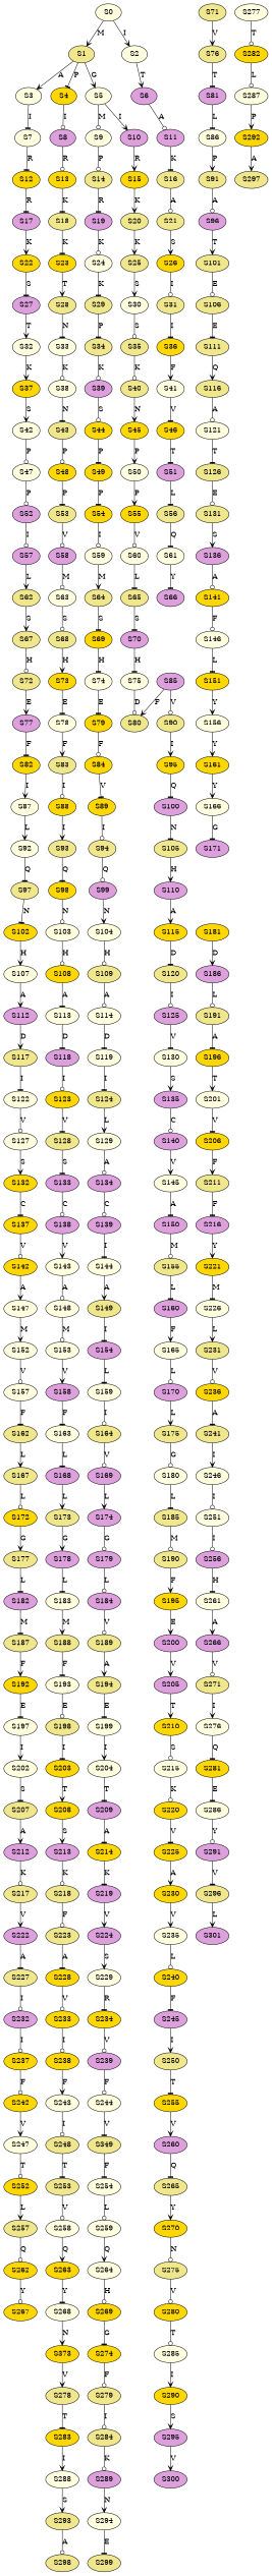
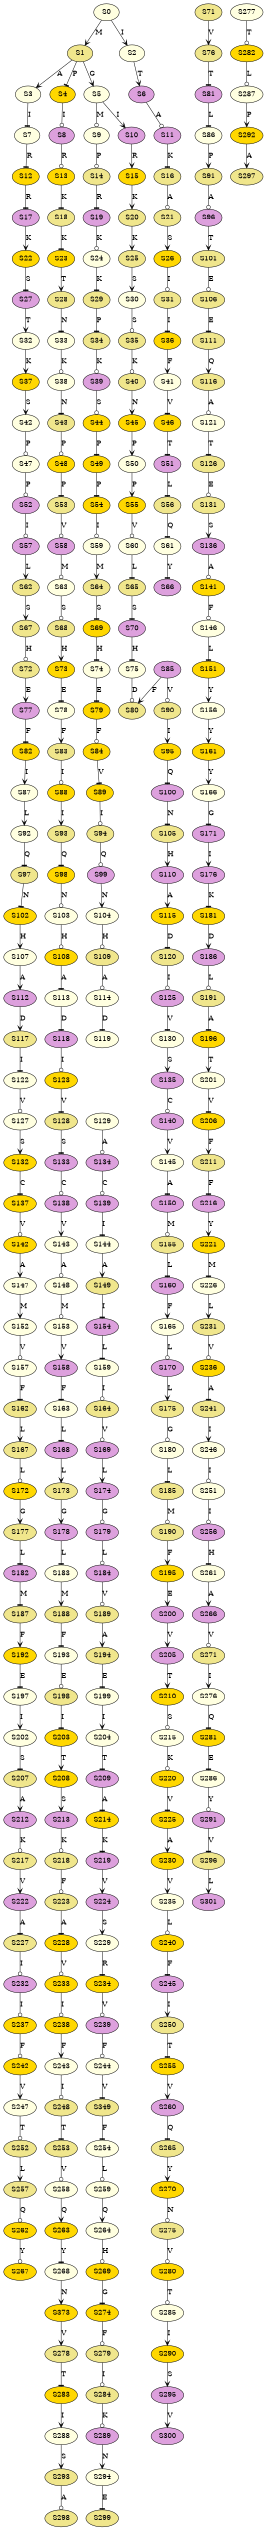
  strict digraph {
    fontname="DejaVu Serif"
    node [fillcolor=khaki fontname="DejaVu Serif" style=filled]
    edge [arrowhead=vee fontname="DejaVu Serif"]
    S0 [fillcolor=lightyellow]
    S1
    S2 [fillcolor=lightyellow]
    S3 [fillcolor=lightyellow]
    S4 [fillcolor=gold]
    S5 [fillcolor=lightyellow]
    S6 [fillcolor=plum]
    S7 [fillcolor=lightyellow]
    S8 [fillcolor=plum]
    S9 [fillcolor=lightyellow]
    S10 [fillcolor=plum]
    S11 [fillcolor=plum]
    S12 [fillcolor=gold]
    S13 [fillcolor=gold]
    S14
    S15 [fillcolor=gold]
    S16
    S17 [fillcolor=plum]
    S18
    S19 [fillcolor=plum]
    S20
    S21
    S22 [fillcolor=gold]
    S23 [fillcolor=gold]
    S24 [fillcolor=lightyellow]
    S25
    S26 [fillcolor=gold]
    S27 [fillcolor=plum]
    S28
    S29
    S30 [fillcolor=lightyellow]
    S31
    S32 [fillcolor=lightyellow]
    S33 [fillcolor=lightyellow]
    S34
    S35
    S36 [fillcolor=gold]
    S37 [fillcolor=gold]
    S38 [fillcolor=lightyellow]
    S39 [fillcolor=plum]
    S40
    S41 [fillcolor=lightyellow]
    S42 [fillcolor=lightyellow]
    S43
    S44 [fillcolor=gold]
    S45 [fillcolor=gold]
    S46 [fillcolor=gold]
    S47 [fillcolor=lightyellow]
    S48 [fillcolor=gold]
    S49 [fillcolor=gold]
    S50 [fillcolor=lightyellow]
    S51 [fillcolor=plum]
    S52 [fillcolor=plum]
    S53
    S54 [fillcolor=gold]
    S55 [fillcolor=gold]
    S56
    S57 [fillcolor=plum]
    S58 [fillcolor=plum]
    S59 [fillcolor=lightyellow]
    S60 [fillcolor=lightyellow]
    S61 [fillcolor=lightyellow]
    S62
    S63 [fillcolor=lightyellow]
    S64
    S65
    S66 [fillcolor=plum]
    S67
    S68
    S69 [fillcolor=gold]
    S70 [fillcolor=plum]
    S72
    S73 [fillcolor=gold]
    S74 [fillcolor=lightyellow]
    S75 [fillcolor=lightyellow]
    S71
    S76
    S77 [fillcolor=plum]
    S78 [fillcolor=lightyellow]
    S79 [fillcolor=gold]
    S80
    S81 [fillcolor=plum]
    S82 [fillcolor=gold]
    S83
    S84 [fillcolor=gold]
    S86 [fillcolor=lightyellow]
    S87 [fillcolor=lightyellow]
    S88 [fillcolor=gold]
    S89 [fillcolor=gold]
    S85 [fillcolor=plum]
    S90
    S91
    S92 [fillcolor=lightyellow]
    S93
    S94
    S95 [fillcolor=gold]
    S96 [fillcolor=plum]
    S97
    S98 [fillcolor=gold]
    S99 [fillcolor=plum]
    S100 [fillcolor=plum]
    S101
    S102 [fillcolor=gold]
    S103 [fillcolor=lightyellow]
    S104 [fillcolor=lightyellow]
    S105
    S106
    S107 [fillcolor=lightyellow]
    S108 [fillcolor=gold]
    S109
    S110 [fillcolor=plum]
    S111
    S112 [fillcolor=plum]
    S113 [fillcolor=lightyellow]
    S114 [fillcolor=lightyellow]
    S115 [fillcolor=gold]
    S116
    S117
    S118 [fillcolor=plum]
    S119 [fillcolor=lightyellow]
    S120
    S121 [fillcolor=lightyellow]
    S122 [fillcolor=lightyellow]
    S123 [fillcolor=gold]
-   S124
    S125 [fillcolor=plum]
    S126
    S127 [fillcolor=lightyellow]
    S128
    S129 [fillcolor=lightyellow]
    S130 [fillcolor=lightyellow]
    S131
    S132 [fillcolor=gold]
    S133 [fillcolor=plum]
    S134 [fillcolor=plum]
    S135 [fillcolor=plum]
    S136 [fillcolor=plum]
    S137 [fillcolor=gold]
    S138 [fillcolor=plum]
    S139 [fillcolor=plum]
    S140 [fillcolor=plum]
    S141 [fillcolor=gold]
    S142 [fillcolor=gold]
    S143 [fillcolor=lightyellow]
    S144 [fillcolor=lightyellow]
    S145 [fillcolor=lightyellow]
    S146 [fillcolor=lightyellow]
    S147 [fillcolor=lightyellow]
    S148 [fillcolor=lightyellow]
    S149
    S150 [fillcolor=plum]
    S151 [fillcolor=gold]
    S152 [fillcolor=lightyellow]
    S153 [fillcolor=lightyellow]
    S154 [fillcolor=plum]
    S155
    S156 [fillcolor=lightyellow]
    S157 [fillcolor=lightyellow]
    S158 [fillcolor=plum]
    S159 [fillcolor=lightyellow]
    S160 [fillcolor=plum]
    S161 [fillcolor=gold]
    S162
    S163 [fillcolor=lightyellow]
    S164
    S165 [fillcolor=lightyellow]
    S166 [fillcolor=lightyellow]
    S167
    S168 [fillcolor=plum]
    S169 [fillcolor=plum]
    S170 [fillcolor=plum]
    S171 [fillcolor=plum]
    S172 [fillcolor=gold]
    S173
    S174 [fillcolor=plum]
    S175
+   S176 [fillcolor=plum]
    S177
    S178 [fillcolor=plum]
    S179 [fillcolor=plum]
    S180 [fillcolor=lightyellow]
    S181 [fillcolor=gold]
    S182 [fillcolor=plum]
    S183 [fillcolor=lightyellow]
    S184 [fillcolor=plum]
    S185
    S186 [fillcolor=plum]
    S187
    S188
    S189
    S190
    S191
    S192 [fillcolor=gold]
    S193 [fillcolor=lightyellow]
    S194
    S195 [fillcolor=gold]
    S196 [fillcolor=gold]
    S197 [fillcolor=lightyellow]
    S198
    S199 [fillcolor=lightyellow]
    S200 [fillcolor=plum]
    S201 [fillcolor=lightyellow]
    S202 [fillcolor=lightyellow]
    S203 [fillcolor=gold]
    S204 [fillcolor=lightyellow]
    S205 [fillcolor=plum]
    S206 [fillcolor=gold]
    S207
    S208 [fillcolor=gold]
    S209 [fillcolor=plum]
    S210 [fillcolor=gold]
    S211
    S212 [fillcolor=plum]
    S213 [fillcolor=plum]
    S214 [fillcolor=gold]
    S215 [fillcolor=lightyellow]
    S216 [fillcolor=plum]
    S217
    S218
    S219 [fillcolor=plum]
    S220 [fillcolor=gold]
    S221 [fillcolor=gold]
    S222 [fillcolor=plum]
    S223
    S224 [fillcolor=plum]
    S225 [fillcolor=gold]
    S226 [fillcolor=lightyellow]
    S227
    S228 [fillcolor=gold]
    S229 [fillcolor=lightyellow]
    S230 [fillcolor=gold]
    S231
    S232 [fillcolor=plum]
    S233 [fillcolor=gold]
    S234 [fillcolor=gold]
    S235 [fillcolor=lightyellow]
    S236 [fillcolor=gold]
    S237 [fillcolor=gold]
    S238 [fillcolor=gold]
    S239 [fillcolor=plum]
    S240 [fillcolor=gold]
    S241
    S242 [fillcolor=gold]
    S243 [fillcolor=lightyellow]
    S244 [fillcolor=lightyellow]
    S245 [fillcolor=plum]
    S246 [fillcolor=lightyellow]
    S247 [fillcolor=lightyellow]
    S248
    n250 [label=S349]
    S250
    S251 [fillcolor=lightyellow]
-   S252 [fillcolor=gold]
+   S252
    S253
    S254 [fillcolor=lightyellow]
    S255 [fillcolor=gold]
    S256 [fillcolor=plum]
    S257
    S258 [fillcolor=lightyellow]
    S259 [fillcolor=lightyellow]
    S260 [fillcolor=plum]
    S261 [fillcolor=lightyellow]
    S262 [fillcolor=gold]
    S263 [fillcolor=gold]
    S264 [fillcolor=lightyellow]
    S265
    S266 [fillcolor=plum]
    S267 [fillcolor=gold]
    S268 [fillcolor=lightyellow]
    S269 [fillcolor=gold]
    S270 [fillcolor=gold]
    S271
    n273 [fillcolor=gold label=S373]
    S274 [fillcolor=gold]
    S275
    S276 [fillcolor=lightyellow]
    S278
    S279
    S280 [fillcolor=gold]
    S281 [fillcolor=gold]
    S277 [fillcolor=lightyellow]
    S282 [fillcolor=gold]
    S283 [fillcolor=gold]
    S284
    S285 [fillcolor=lightyellow]
    S286 [fillcolor=lightyellow]
    S287 [fillcolor=lightyellow]
    S288 [fillcolor=lightyellow]
    S289 [fillcolor=plum]
    S290 [fillcolor=gold]
    S291 [fillcolor=plum]
    S292 [fillcolor=gold]
    S293
    S294 [fillcolor=lightyellow]
    S295 [fillcolor=plum]
    S296
    S297
    S298
    S299
    S300 [fillcolor=plum]
    S301 [fillcolor=plum]
    S0 -> S1 [label=M]
    S0 -> S2 [label=I]
    S1 -> S3 [label=A]
    S1 -> S4 [arrowhead=tee label=P]
    S1 -> S5 [label=G]
    S2 -> S6 [label=T]
    S3 -> S7 [arrowhead=tee label=I]
    S4 -> S8 [arrowhead=odot label=I]
    S5 -> S9 [arrowhead=odot label=M]
    S5 -> S10 [label=I]
    S6 -> S11 [arrowhead=odot label=A]
    S7 -> S12 [arrowhead=tee label=R]
    S8 -> S13 [arrowhead=odot label=R]
    S9 -> S14 [arrowhead=odot label=P]
    S10 -> S15 [label=R]
    S11 -> S16 [arrowhead=tee label=K]
    S12 -> S17 [arrowhead=tee label=R]
    S13 -> S18 [arrowhead=tee label=K]
    S14 -> S19 [arrowhead=tee label=R]
    S15 -> S20 [label=K]
    S16 -> S21 [arrowhead=odot label=A]
    S17 -> S22 [label=K]
    S18 -> S23 [arrowhead=tee label=K]
    S19 -> S24 [arrowhead=odot label=K]
    S20 -> S25 [label=K]
    S21 -> S26 [label=S]
    S22 -> S27 [arrowhead=tee label=S]
    S23 -> S28 [label=T]
    S24 -> S29 [arrowhead=tee label=K]
    S25 -> S30 [label=S]
    S26 -> S31 [arrowhead=odot label=I]
    S27 -> S32 [label=T]
    S28 -> S33 [arrowhead=tee label=N]
    S29 -> S34 [arrowhead=tee label=P]
    S30 -> S35 [arrowhead=odot label=S]
    S31 -> S36 [arrowhead=tee label=I]
    S32 -> S37 [label=K]
    S33 -> S38 [arrowhead=odot label=K]
    S34 -> S39 [arrowhead=odot label=K]
    S35 -> S40 [arrowhead=odot label=K]
    S36 -> S41 [label=F]
    S37 -> S42 [label=S]
    S38 -> S43 [arrowhead=tee label=N]
    S39 -> S44 [arrowhead=odot label=S]
    S40 -> S45 [label=N]
    S41 -> S46 [arrowhead=tee label=V]
    S42 -> S47 [arrowhead=odot label=P]
    S43 -> S48 [arrowhead=odot label=P]
    S44 -> S49 [arrowhead=tee label=P]
    S45 -> S50 [label=P]
    S46 -> S51 [arrowhead=tee label=T]
    S47 -> S52 [arrowhead=odot label=P]
    S48 -> S53 [arrowhead=tee label=P]
    S49 -> S54 [arrowhead=tee label=P]
    S50 -> S55 [label=P]
    S51 -> S56 [arrowhead=tee label=L]
    S52 -> S57 [arrowhead=odot label=I]
    S53 -> S58 [arrowhead=odot label=V]
    S54 -> S59 [arrowhead=odot label=I]
    S55 -> S60 [arrowhead=odot label=V]
    S56 -> S61 [arrowhead=tee label=Q]
    S57 -> S62 [label=L]
    S58 -> S63 [arrowhead=odot label=M]
    S59 -> S64 [label=M]
    S60 -> S65 [arrowhead=tee label=L]
    S61 -> S66 [arrowhead=tee label=Y]
    S62 -> S67 [label=S]
    S63 -> S68 [arrowhead=odot label=S]
    S64 -> S69 [arrowhead=tee label=S]
    S65 -> S70 [arrowhead=tee label=S]
    S67 -> S72 [arrowhead=odot label=H]
    S68 -> S73 [label=H]
    S69 -> S74 [arrowhead=tee label=H]
    S70 -> S75 [arrowhead=tee label=H]
    S72 -> S77 [label=E]
    S73 -> S78 [arrowhead=tee label=E]
    S74 -> S79 [arrowhead=tee label=E]
    S75 -> S80 [arrowhead=odot label=D]
    S71 -> S76 [label=V]
    S76 -> S81 [arrowhead=tee label=T]
    S77 -> S82 [arrowhead=tee label=F]
    S78 -> S83 [label=F]
    S79 -> S84 [arrowhead=odot label=F]
    S81 -> S86 [arrowhead=tee label=L]
    S82 -> S87 [label=I]
    S83 -> S88 [arrowhead=odot label=I]
    S84 -> S89 [arrowhead=tee label=V]
    S86 -> S91 [label=P]
    S87 -> S92 [label=L]
    S88 -> S93 [label=I]
    S89 -> S94 [arrowhead=odot label=I]
    S85 -> S80 [label=F]
    S85 -> S90 [arrowhead=odot label=V]
    S90 -> S95 [label=I]
    S91 -> S96 [arrowhead=odot label=A]
    S92 -> S97 [arrowhead=tee label=Q]
    S93 -> S98 [arrowhead=tee label=Q]
    S94 -> S99 [arrowhead=odot label=Q]
    S95 -> S100 [arrowhead=tee label=Q]
    S96 -> S101 [label=T]
    S97 -> S102 [arrowhead=tee label=N]
    S98 -> S103 [arrowhead=odot label=N]
    S99 -> S104 [label=N]
    S100 -> S105 [arrowhead=tee label=N]
    S101 -> S106 [arrowhead=odot label=E]
    S102 -> S107 [label=H]
    S103 -> S108 [arrowhead=odot label=H]
    S104 -> S109 [arrowhead=odot label=H]
    S105 -> S110 [label=H]
    S106 -> S111 [arrowhead=tee label=E]
    S107 -> S112 [label=A]
    S108 -> S113 [arrowhead=tee label=A]
    S109 -> S114 [arrowhead=odot label=A]
    S110 -> S115 [label=A]
    S111 -> S116 [label=Q]
    S112 -> S117 [label=D]
    S113 -> S118 [arrowhead=tee label=D]
    S114 -> S119 [arrowhead=tee label=D]
    S115 -> S120 [arrowhead=tee label=D]
    S116 -> S121 [arrowhead=odot label=A]
    S117 -> S122 [arrowhead=tee label=I]
    S118 -> S123 [arrowhead=odot label=I]
-   S119 -> S124 [arrowhead=tee label=I]
    S120 -> S125 [arrowhead=odot label=I]
    S121 -> S126 [arrowhead=tee label=T]
    S122 -> S127 [arrowhead=odot label=V]
    S123 -> S128 [arrowhead=tee label=V]
-   S124 -> S129 [label=L]
    S125 -> S130 [arrowhead=tee label=V]
    S126 -> S131 [arrowhead=odot label=E]
    S127 -> S132 [label=S]
    S128 -> S133 [arrowhead=tee label=S]
    S129 -> S134 [arrowhead=odot label=A]
    S130 -> S135 [label=S]
    S131 -> S136 [label=S]
    S132 -> S137 [arrowhead=tee label=C]
    S133 -> S138 [arrowhead=odot label=C]
    S134 -> S139 [arrowhead=odot label=C]
    S135 -> S140 [arrowhead=odot label=C]
    S136 -> S141 [arrowhead=odot label=A]
    S137 -> S142 [arrowhead=odot label=V]
    S138 -> S143 [label=V]
    S139 -> S144 [arrowhead=tee label=I]
    S140 -> S145 [label=V]
    S141 -> S146 [arrowhead=odot label=F]
    S142 -> S147 [label=A]
    S143 -> S148 [arrowhead=odot label=A]
    S144 -> S149 [label=A]
    S145 -> S150 [arrowhead=tee label=A]
    S146 -> S151 [arrowhead=tee label=L]
    S147 -> S152 [label=M]
    S148 -> S153 [arrowhead=odot label=M]
    S149 -> S154 [arrowhead=tee label=I]
    S150 -> S155 [arrowhead=odot label=M]
    S151 -> S156 [label=Y]
    S152 -> S157 [arrowhead=odot label=V]
    S153 -> S158 [label=V]
    S154 -> S159 [arrowhead=tee label=L]
    S155 -> S160 [arrowhead=tee label=L]
    S156 -> S161 [label=Y]
    S157 -> S162 [arrowhead=tee label=F]
    S158 -> S163 [arrowhead=tee label=F]
    S159 -> S164 [arrowhead=odot label=I]
    S160 -> S165 [label=F]
    S161 -> S166 [label=Y]
    S162 -> S167 [label=L]
    S163 -> S168 [arrowhead=tee label=L]
    S164 -> S169 [arrowhead=odot label=V]
    S165 -> S170 [arrowhead=odot label=L]
    S166 -> S171 [arrowhead=tee label=G]
    S167 -> S172 [arrowhead=odot label=L]
    S168 -> S173 [label=L]
    S169 -> S174 [label=L]
    S170 -> S175 [label=L]
+   S171 -> S176 [label=I]
    S172 -> S177 [label=G]
    S173 -> S178 [label=G]
    S174 -> S179 [arrowhead=odot label=G]
    S175 -> S180 [arrowhead=odot label=G]
+   S176 -> S181 [arrowhead=tee label=K]
    S177 -> S182 [arrowhead=tee label=L]
    S178 -> S183 [arrowhead=tee label=L]
    S179 -> S184 [arrowhead=odot label=L]
    S180 -> S185 [arrowhead=tee label=L]
    S181 -> S186 [label=D]
    S182 -> S187 [arrowhead=tee label=M]
    S183 -> S188 [label=M]
    S184 -> S189 [arrowhead=odot label=V]
    S185 -> S190 [arrowhead=odot label=M]
    S186 -> S191 [arrowhead=odot label=L]
    S187 -> S192 [label=F]
    S188 -> S193 [arrowhead=tee label=F]
    S189 -> S194 [label=A]
    S190 -> S195 [label=F]
    S191 -> S196 [arrowhead=tee label=A]
    S192 -> S197 [arrowhead=tee label=E]
    S193 -> S198 [arrowhead=odot label=E]
    S194 -> S199 [arrowhead=tee label=E]
    S195 -> S200 [label=E]
    S196 -> S201 [label=T]
    S197 -> S202 [label=I]
    S198 -> S203 [arrowhead=tee label=I]
    S199 -> S204 [label=I]
    S200 -> S205 [label=V]
    S201 -> S206 [arrowhead=tee label=V]
    S202 -> S207 [arrowhead=tee label=S]
    S203 -> S208 [label=T]
    S204 -> S209 [arrowhead=tee label=T]
    S205 -> S210 [label=T]
    S206 -> S211 [label=F]
    S207 -> S212 [label=A]
    S208 -> S213 [label=S]
    S209 -> S214 [arrowhead=tee label=A]
    S210 -> S215 [arrowhead=odot label=S]
    S211 -> S216 [arrowhead=tee label=F]
    S212 -> S217 [arrowhead=odot label=K]
    S213 -> S218 [arrowhead=odot label=K]
    S214 -> S219 [arrowhead=tee label=K]
    S215 -> S220 [arrowhead=odot label=K]
    S216 -> S221 [label=Y]
    S217 -> S222 [label=V]
    S218 -> S223 [arrowhead=odot label=F]
    S219 -> S224 [label=V]
    S220 -> S225 [arrowhead=tee label=V]
    S221 -> S226 [arrowhead=tee label=M]
    S222 -> S227 [arrowhead=tee label=A]
    S223 -> S228 [arrowhead=tee label=A]
    S224 -> S229 [label=S]
    S225 -> S230 [label=A]
    S226 -> S231 [label=L]
    S227 -> S232 [arrowhead=odot label=I]
    S228 -> S233 [arrowhead=odot label=V]
    S229 -> S234 [arrowhead=tee label=R]
    S230 -> S235 [label=V]
    S231 -> S236 [arrowhead=odot label=V]
    S232 -> S237 [arrowhead=odot label=I]
    S233 -> S238 [arrowhead=odot label=I]
    S234 -> S239 [arrowhead=odot label=V]
    S235 -> S240 [arrowhead=odot label=L]
    S236 -> S241 [arrowhead=tee label=A]
    S237 -> S242 [arrowhead=odot label=F]
    S238 -> S243 [label=F]
    S239 -> S244 [arrowhead=odot label=F]
    S240 -> S245 [arrowhead=tee label=F]
    S241 -> S246 [label=I]
    S242 -> S247 [label=V]
    S243 -> S248 [arrowhead=odot label=I]
    S244 -> n250 [arrowhead=tee label=V]
    S245 -> S250 [label=I]
    S246 -> S251 [arrowhead=odot label=I]
    S247 -> S252 [arrowhead=odot label=T]
    S248 -> S253 [arrowhead=tee label=T]
    n250 -> S254 [arrowhead=tee label=F]
    S250 -> S255 [arrowhead=tee label=T]
    S251 -> S256 [arrowhead=odot label=I]
    S252 -> S257 [label=L]
    S253 -> S258 [arrowhead=odot label=V]
    S254 -> S259 [arrowhead=odot label=L]
    S255 -> S260 [label=V]
    S256 -> S261 [arrowhead=tee label=H]
    S257 -> S262 [arrowhead=odot label=Q]
    S258 -> S263 [label=Q]
    S259 -> S264 [label=Q]
    S260 -> S265 [arrowhead=tee label=Q]
    S261 -> S266 [label=A]
    S262 -> S267 [arrowhead=odot label=Y]
    S263 -> S268 [arrowhead=tee label=Y]
    S264 -> S269 [arrowhead=odot label=H]
    S265 -> S270 [label=Y]
    S266 -> S271 [arrowhead=odot label=V]
    S268 -> n273 [label=N]
    S269 -> S274 [arrowhead=tee label=G]
    S270 -> S275 [arrowhead=odot label=N]
    S271 -> S276 [label=I]
    n273 -> S278 [label=V]
    S274 -> S279 [arrowhead=odot label=F]
    S275 -> S280 [arrowhead=odot label=V]
    S276 -> S281 [arrowhead=tee label=Q]
    S278 -> S283 [arrowhead=tee label=T]
    S279 -> S284 [arrowhead=odot label=I]
    S280 -> S285 [arrowhead=odot label=T]
    S281 -> S286 [arrowhead=tee label=E]
    S277 -> S282 [arrowhead=odot label=T]
    S282 -> S287 [arrowhead=odot label=L]
    S283 -> S288 [label=I]
    S284 -> S289 [arrowhead=odot label=K]
    S285 -> S290 [label=I]
    S286 -> S291 [arrowhead=odot label=Y]
    S287 -> S292 [label=P]
    S288 -> S293 [label=S]
    S289 -> S294 [label=N]
    S290 -> S295 [label=S]
    S291 -> S296 [arrowhead=tee label=V]
    S292 -> S297 [label=A]
    S293 -> S298 [arrowhead=odot label=A]
    S294 -> S299 [arrowhead=tee label=E]
    S295 -> S300 [label=V]
    S296 -> S301 [label=L]
  }
